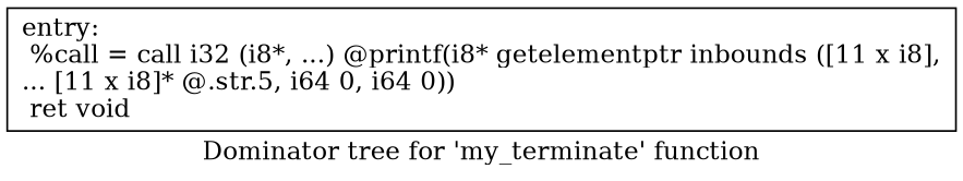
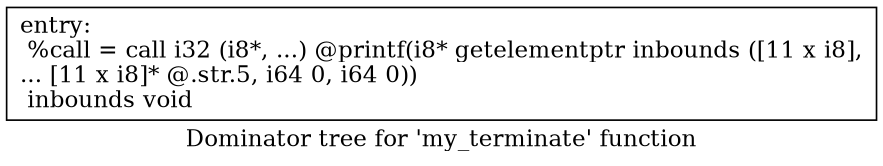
  digraph {
    label="Dominator tree for 'my_terminate' function"
-   n1 [label="{entry:\l  %call = call i32 (i8*, ...) @printf(i8* getelementptr inbounds ([11 x i8],\l... [11 x i8]* @.str.5, i64 0, i64 0))\l  ret void\l}" shape=record]
+   n1 [label="{entry:\l  %call = call i32 (i8*, ...) @printf(i8* getelementptr inbounds ([11 x i8],\l... [11 x i8]* @.str.5, i64 0, i64 0))\l  inbounds void\l}" shape=record]
  }
